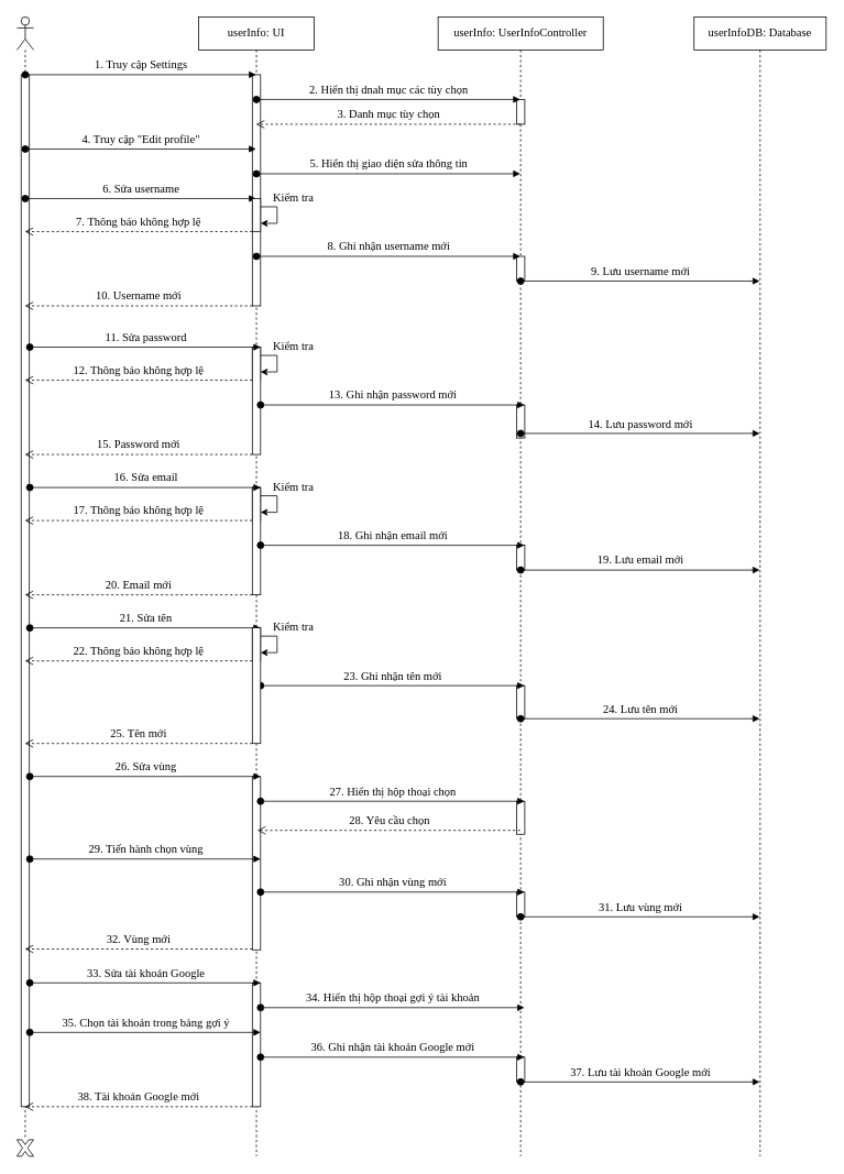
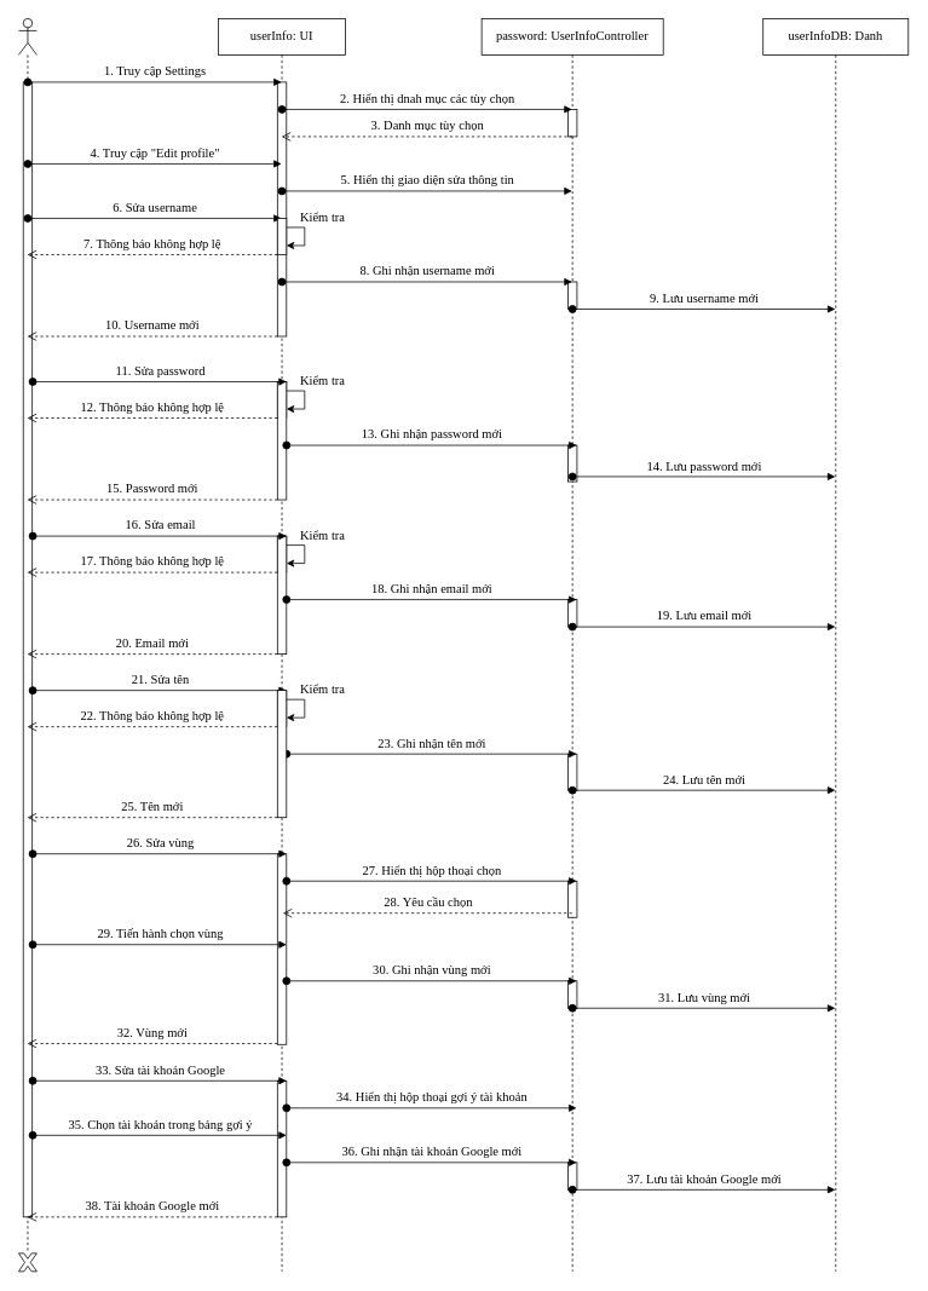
  <mxCell id="0" />
  <mxCell id="1" parent="0" />
  <mxCell id="2" value="" style="shape=umlLifeline;participant=umlActor;perimeter=lifelinePerimeter;whiteSpace=wrap;html=1;container=1;collapsible=0;recursiveResize=0;verticalAlign=top;spacingTop=36;outlineConnect=0;fontFamily=Verdana;fontSize=14;" vertex="1" parent="1"><mxGeometry x="20" y="20" width="20" height="1360" as="geometry" /></mxCell>
  <mxCell id="3" value="" style="html=1;points=[];perimeter=orthogonalPerimeter;fontFamily=Verdana;fontSize=14;" vertex="1" parent="2"><mxGeometry x="5" y="70" width="10" height="1250" as="geometry" /></mxCell>
  <mxCell id="4" value="userInfo: UI" style="shape=umlLifeline;perimeter=lifelinePerimeter;whiteSpace=wrap;html=1;container=1;collapsible=0;recursiveResize=0;outlineConnect=0;fontFamily=Verdana;fontSize=14;" vertex="1" parent="1"><mxGeometry x="240" y="20" width="140" height="1380" as="geometry" /></mxCell>
  <mxCell id="5" value="" style="html=1;points=[];perimeter=orthogonalPerimeter;fontFamily=Verdana;fontSize=14;" vertex="1" parent="4"><mxGeometry x="65" y="70" width="10" height="280" as="geometry" /></mxCell>
  <mxCell id="6" value="" style="html=1;points=[];perimeter=orthogonalPerimeter;fontFamily=Verdana;fontSize=14;" vertex="1" parent="4"><mxGeometry x="65" y="400" width="10" height="40" as="geometry" /></mxCell>
  <mxCell id="7" style="edgeStyle=orthogonalEdgeStyle;rounded=0;orthogonalLoop=1;jettySize=auto;html=1;fontFamily=Verdana;fontSize=14;" edge="1" parent="4" source="6" target="6"><mxGeometry relative="1" as="geometry" /></mxCell>
  <mxCell id="8" value="" style="html=1;points=[];perimeter=orthogonalPerimeter;fontFamily=Verdana;fontSize=14;" vertex="1" parent="4"><mxGeometry x="65" y="400" width="10" height="130" as="geometry" /></mxCell>
  <mxCell id="9" value="" style="html=1;points=[];perimeter=orthogonalPerimeter;fontFamily=Verdana;fontSize=14;" vertex="1" parent="4"><mxGeometry x="65" y="570" width="10" height="40" as="geometry" /></mxCell>
  <mxCell id="10" style="edgeStyle=orthogonalEdgeStyle;rounded=0;orthogonalLoop=1;jettySize=auto;html=1;fontFamily=Verdana;fontSize=14;" edge="1" parent="4" source="9" target="9"><mxGeometry relative="1" as="geometry" /></mxCell>
  <mxCell id="11" value="" style="html=1;points=[];perimeter=orthogonalPerimeter;fontFamily=Verdana;fontSize=14;" vertex="1" parent="4"><mxGeometry x="65" y="570" width="10" height="130" as="geometry" /></mxCell>
  <mxCell id="12" value="" style="html=1;points=[];perimeter=orthogonalPerimeter;fontFamily=Verdana;fontSize=14;" vertex="1" parent="4"><mxGeometry x="65" y="740" width="10" height="40" as="geometry" /></mxCell>
  <mxCell id="13" style="edgeStyle=orthogonalEdgeStyle;rounded=0;orthogonalLoop=1;jettySize=auto;html=1;fontFamily=Verdana;fontSize=14;" edge="1" parent="4" source="12" target="12"><mxGeometry relative="1" as="geometry" /></mxCell>
  <mxCell id="14" value="" style="html=1;points=[];perimeter=orthogonalPerimeter;fontFamily=Verdana;fontSize=14;" vertex="1" parent="4"><mxGeometry x="65" y="920" width="10" height="210" as="geometry" /></mxCell>
  <mxCell id="15" value="" style="html=1;points=[];perimeter=orthogonalPerimeter;fontFamily=Verdana;fontSize=14;" vertex="1" parent="4"><mxGeometry x="65" y="1170" width="10" height="150" as="geometry" /></mxCell>
- <mxCell id="16" value="userInfo: UserInfoController" style="shape=umlLifeline;perimeter=lifelinePerimeter;whiteSpace=wrap;html=1;container=1;collapsible=0;recursiveResize=0;outlineConnect=0;fontFamily=Verdana;fontSize=14;" vertex="1" parent="1"><mxGeometry x="530" y="20" width="200" height="1380" as="geometry" /></mxCell>
+ <mxCell id="16" value="password: UserInfoController" style="shape=umlLifeline;perimeter=lifelinePerimeter;whiteSpace=wrap;html=1;container=1;collapsible=0;recursiveResize=0;outlineConnect=0;fontFamily=Verdana;fontSize=14;" vertex="1" parent="1"><mxGeometry x="530" y="20" width="200" height="1380" as="geometry" /></mxCell>
  <mxCell id="17" value="" style="html=1;points=[];perimeter=orthogonalPerimeter;fontFamily=Verdana;fontSize=14;" vertex="1" parent="16"><mxGeometry x="95" y="100" width="10" height="30" as="geometry" /></mxCell>
  <mxCell id="18" value="" style="html=1;points=[];perimeter=orthogonalPerimeter;fontFamily=Verdana;fontSize=14;" vertex="1" parent="16"><mxGeometry x="95" y="290" width="10" height="30" as="geometry" /></mxCell>
  <mxCell id="19" value="" style="html=1;points=[];perimeter=orthogonalPerimeter;fontFamily=Verdana;fontSize=14;" vertex="1" parent="16"><mxGeometry x="95" y="470" width="10" height="40" as="geometry" /></mxCell>
  <mxCell id="20" value="" style="html=1;points=[];perimeter=orthogonalPerimeter;fontFamily=Verdana;fontSize=14;" vertex="1" parent="16"><mxGeometry x="95" y="640" width="10" height="30" as="geometry" /></mxCell>
  <mxCell id="21" value="" style="html=1;points=[];perimeter=orthogonalPerimeter;fontFamily=Verdana;fontSize=14;" vertex="1" parent="16"><mxGeometry x="95" y="810" width="10" height="40" as="geometry" /></mxCell>
  <mxCell id="22" value="" style="html=1;points=[];perimeter=orthogonalPerimeter;fontFamily=Verdana;fontSize=14;" vertex="1" parent="16"><mxGeometry x="95" y="950" width="10" height="40" as="geometry" /></mxCell>
  <mxCell id="23" value="" style="html=1;points=[];perimeter=orthogonalPerimeter;fontFamily=Verdana;fontSize=14;" vertex="1" parent="16"><mxGeometry x="95" y="1060" width="10" height="30" as="geometry" /></mxCell>
  <mxCell id="24" value="" style="html=1;points=[];perimeter=orthogonalPerimeter;fontFamily=Verdana;fontSize=14;" vertex="1" parent="16"><mxGeometry x="95" y="1260" width="10" height="30" as="geometry" /></mxCell>
- <mxCell id="25" value="userInfoDB: Database" style="shape=umlLifeline;perimeter=lifelinePerimeter;whiteSpace=wrap;html=1;container=1;collapsible=0;recursiveResize=0;outlineConnect=0;fontFamily=Verdana;fontSize=14;" vertex="1" parent="1"><mxGeometry x="840" y="20" width="160" height="1380" as="geometry" /></mxCell>
+ <mxCell id="25" value="userInfoDB: Danh" style="shape=umlLifeline;perimeter=lifelinePerimeter;whiteSpace=wrap;html=1;container=1;collapsible=0;recursiveResize=0;outlineConnect=0;fontFamily=Verdana;fontSize=14;" vertex="1" parent="1"><mxGeometry x="840" y="20" width="160" height="1380" as="geometry" /></mxCell>
  <mxCell id="26" value="1. Truy cập Settings" style="html=1;verticalAlign=bottom;startArrow=oval;startFill=1;endArrow=block;startSize=8;fontFamily=Verdana;fontSize=14;" edge="1" parent="1" target="4"><mxGeometry width="60" relative="1" as="geometry"><mxPoint x="30" y="90" as="sourcePoint" /><mxPoint x="90" y="90" as="targetPoint" /></mxGeometry></mxCell>
  <mxCell id="27" value="2. Hiển thị dnah mục các tùy chọn" style="html=1;verticalAlign=bottom;startArrow=oval;startFill=1;endArrow=block;startSize=8;fontFamily=Verdana;fontSize=14;" edge="1" parent="1" target="16"><mxGeometry width="60" relative="1" as="geometry"><mxPoint x="310" y="120" as="sourcePoint" /><mxPoint x="370" y="120" as="targetPoint" /></mxGeometry></mxCell>
  <mxCell id="28" value="3. Danh mục tùy chọn" style="html=1;verticalAlign=bottom;endArrow=open;dashed=1;endSize=8;fontFamily=Verdana;fontSize=14;" edge="1" parent="1" target="4"><mxGeometry relative="1" as="geometry"><mxPoint x="630" y="150" as="sourcePoint" /><mxPoint x="550" y="150" as="targetPoint" /></mxGeometry></mxCell>
  <mxCell id="29" value="4. Truy cập &quot;Edit profile&quot;" style="html=1;verticalAlign=bottom;startArrow=oval;startFill=1;endArrow=block;startSize=8;fontFamily=Verdana;fontSize=14;" edge="1" parent="1"><mxGeometry width="60" relative="1" as="geometry"><mxPoint x="30" y="180" as="sourcePoint" /><mxPoint x="309.5" y="180" as="targetPoint" /></mxGeometry></mxCell>
  <mxCell id="30" value="5. Hiển thị giao diện sửa thông tin" style="html=1;verticalAlign=bottom;startArrow=oval;startFill=1;endArrow=block;startSize=8;fontFamily=Verdana;fontSize=14;" edge="1" parent="1"><mxGeometry width="60" relative="1" as="geometry"><mxPoint x="310" y="210" as="sourcePoint" /><mxPoint x="629.5" y="210" as="targetPoint" /></mxGeometry></mxCell>
  <mxCell id="31" value="6. Sửa username" style="html=1;verticalAlign=bottom;startArrow=oval;startFill=1;endArrow=block;startSize=8;fontFamily=Verdana;fontSize=14;" edge="1" parent="1"><mxGeometry x="0.002" width="60" relative="1" as="geometry"><mxPoint x="30" y="240" as="sourcePoint" /><mxPoint x="309.5" y="240" as="targetPoint" /><mxPoint as="offset" /></mxGeometry></mxCell>
  <mxCell id="32" value="" style="html=1;points=[];perimeter=orthogonalPerimeter;fontFamily=Verdana;fontSize=14;" vertex="1" parent="1"><mxGeometry x="305" y="240" width="10" height="40" as="geometry" /></mxCell>
  <mxCell id="33" style="edgeStyle=orthogonalEdgeStyle;rounded=0;orthogonalLoop=1;jettySize=auto;html=1;fontFamily=Verdana;fontSize=14;" edge="1" parent="1" source="32" target="32"><mxGeometry relative="1" as="geometry" /></mxCell>
  <mxCell id="34" value="Kiểm tra" style="text;html=1;strokeColor=none;fillColor=none;align=center;verticalAlign=middle;whiteSpace=wrap;rounded=0;fontFamily=Verdana;fontSize=14;" vertex="1" parent="1"><mxGeometry x="320" y="230" width="70" height="20" as="geometry" /></mxCell>
  <mxCell id="35" value="7. Thông báo không hợp lệ" style="html=1;verticalAlign=bottom;endArrow=open;dashed=1;endSize=8;fontFamily=Verdana;fontSize=14;" edge="1" parent="1" target="2"><mxGeometry relative="1" as="geometry"><mxPoint x="305" y="280" as="sourcePoint" /><mxPoint x="225" y="280" as="targetPoint" /></mxGeometry></mxCell>
  <mxCell id="36" value="8. Ghi nhận username mới" style="html=1;verticalAlign=bottom;startArrow=oval;startFill=1;endArrow=block;startSize=8;fontFamily=Verdana;fontSize=14;" edge="1" parent="1"><mxGeometry x="0.002" width="60" relative="1" as="geometry"><mxPoint x="310" y="310" as="sourcePoint" /><mxPoint x="629.5" y="310" as="targetPoint" /><mxPoint as="offset" /></mxGeometry></mxCell>
  <mxCell id="37" value="9. Lưu username mới" style="html=1;verticalAlign=bottom;startArrow=oval;startFill=1;endArrow=block;startSize=8;fontFamily=Verdana;fontSize=14;" edge="1" parent="1" target="25"><mxGeometry width="60" relative="1" as="geometry"><mxPoint x="630" y="340" as="sourcePoint" /><mxPoint x="690" y="340" as="targetPoint" /></mxGeometry></mxCell>
  <mxCell id="38" value="10. Username mới" style="html=1;verticalAlign=bottom;endArrow=open;dashed=1;endSize=8;fontFamily=Verdana;fontSize=14;" edge="1" parent="1"><mxGeometry relative="1" as="geometry"><mxPoint x="305" y="370" as="sourcePoint" /><mxPoint x="29.5" y="370" as="targetPoint" /></mxGeometry></mxCell>
  <mxCell id="39" value="11. Sửa password" style="html=1;verticalAlign=bottom;startArrow=oval;startFill=1;endArrow=block;startSize=8;fontFamily=Verdana;fontSize=14;" edge="1" parent="1"><mxGeometry x="0.002" width="60" relative="1" as="geometry"><mxPoint x="35.5" y="420" as="sourcePoint" /><mxPoint x="315" y="420" as="targetPoint" /><mxPoint as="offset" /></mxGeometry></mxCell>
  <mxCell id="40" value="12. Thông báo không hợp lệ" style="html=1;verticalAlign=bottom;endArrow=open;dashed=1;endSize=8;fontFamily=Verdana;fontSize=14;" edge="1" parent="1"><mxGeometry relative="1" as="geometry"><mxPoint x="305" y="460" as="sourcePoint" /><mxPoint x="29.5" y="460" as="targetPoint" /></mxGeometry></mxCell>
  <mxCell id="41" value="Kiểm tra" style="text;html=1;strokeColor=none;fillColor=none;align=center;verticalAlign=middle;whiteSpace=wrap;rounded=0;fontFamily=Verdana;fontSize=14;" vertex="1" parent="1"><mxGeometry x="320" y="410" width="70" height="20" as="geometry" /></mxCell>
  <mxCell id="42" value="13. Ghi nhận password mới" style="html=1;verticalAlign=bottom;startArrow=oval;startFill=1;endArrow=block;startSize=8;fontFamily=Verdana;fontSize=14;" edge="1" parent="1"><mxGeometry x="0.002" width="60" relative="1" as="geometry"><mxPoint x="315" y="490" as="sourcePoint" /><mxPoint x="634.5" y="490" as="targetPoint" /><mxPoint as="offset" /></mxGeometry></mxCell>
  <mxCell id="43" value="14. Lưu password mới" style="html=1;verticalAlign=bottom;startArrow=oval;startFill=1;endArrow=block;startSize=8;fontFamily=Verdana;fontSize=14;" edge="1" parent="1"><mxGeometry width="60" relative="1" as="geometry"><mxPoint x="630" y="524.5" as="sourcePoint" /><mxPoint x="919.5" y="524.5" as="targetPoint" /></mxGeometry></mxCell>
  <mxCell id="44" value="15. Password mới" style="html=1;verticalAlign=bottom;endArrow=open;dashed=1;endSize=8;fontFamily=Verdana;fontSize=14;" edge="1" parent="1"><mxGeometry relative="1" as="geometry"><mxPoint x="305" y="550" as="sourcePoint" /><mxPoint x="29.5" y="550" as="targetPoint" /></mxGeometry></mxCell>
  <mxCell id="45" value="16. Sửa email" style="html=1;verticalAlign=bottom;startArrow=oval;startFill=1;endArrow=block;startSize=8;fontFamily=Verdana;fontSize=14;" edge="1" parent="1"><mxGeometry x="0.002" width="60" relative="1" as="geometry"><mxPoint x="35.5" y="590" as="sourcePoint" /><mxPoint x="315" y="590" as="targetPoint" /><mxPoint as="offset" /></mxGeometry></mxCell>
  <mxCell id="46" value="17. Thông báo không hợp lệ" style="html=1;verticalAlign=bottom;endArrow=open;dashed=1;endSize=8;fontFamily=Verdana;fontSize=14;" edge="1" parent="1"><mxGeometry relative="1" as="geometry"><mxPoint x="305" y="630" as="sourcePoint" /><mxPoint x="29.5" y="630" as="targetPoint" /></mxGeometry></mxCell>
  <mxCell id="47" value="Kiểm tra" style="text;html=1;strokeColor=none;fillColor=none;align=center;verticalAlign=middle;whiteSpace=wrap;rounded=0;fontFamily=Verdana;fontSize=14;" vertex="1" parent="1"><mxGeometry x="320" y="580" width="70" height="20" as="geometry" /></mxCell>
  <mxCell id="48" value="18. Ghi nhận email mới" style="html=1;verticalAlign=bottom;startArrow=oval;startFill=1;endArrow=block;startSize=8;fontFamily=Verdana;fontSize=14;" edge="1" parent="1"><mxGeometry x="0.002" width="60" relative="1" as="geometry"><mxPoint x="315" y="660" as="sourcePoint" /><mxPoint x="634.5" y="660" as="targetPoint" /><mxPoint as="offset" /></mxGeometry></mxCell>
  <mxCell id="49" value="19. Lưu email mới" style="html=1;verticalAlign=bottom;startArrow=oval;startFill=1;endArrow=block;startSize=8;fontFamily=Verdana;fontSize=14;" edge="1" parent="1"><mxGeometry width="60" relative="1" as="geometry"><mxPoint x="630" y="690" as="sourcePoint" /><mxPoint x="919.5" y="690" as="targetPoint" /></mxGeometry></mxCell>
  <mxCell id="50" value="20. Email mới" style="html=1;verticalAlign=bottom;endArrow=open;dashed=1;endSize=8;fontFamily=Verdana;fontSize=14;" edge="1" parent="1"><mxGeometry relative="1" as="geometry"><mxPoint x="305" y="720" as="sourcePoint" /><mxPoint x="29.5" y="720" as="targetPoint" /></mxGeometry></mxCell>
  <mxCell id="51" value="21. Sửa tên" style="html=1;verticalAlign=bottom;startArrow=oval;startFill=1;endArrow=block;startSize=8;fontFamily=Verdana;fontSize=14;" edge="1" parent="1"><mxGeometry x="0.002" width="60" relative="1" as="geometry"><mxPoint x="35.5" y="760" as="sourcePoint" /><mxPoint x="315" y="760" as="targetPoint" /><mxPoint as="offset" /></mxGeometry></mxCell>
  <mxCell id="52" value="22. Thông báo không hợp lệ" style="html=1;verticalAlign=bottom;endArrow=open;dashed=1;endSize=8;fontFamily=Verdana;fontSize=14;" edge="1" parent="1"><mxGeometry relative="1" as="geometry"><mxPoint x="305" y="800" as="sourcePoint" /><mxPoint x="29.5" y="800" as="targetPoint" /></mxGeometry></mxCell>
  <mxCell id="53" value="23. Ghi nhận tên mới" style="html=1;verticalAlign=bottom;startArrow=oval;startFill=1;endArrow=block;startSize=8;fontFamily=Verdana;fontSize=14;" edge="1" parent="1"><mxGeometry x="0.002" width="60" relative="1" as="geometry"><mxPoint x="315" y="830" as="sourcePoint" /><mxPoint x="634.5" y="830" as="targetPoint" /><mxPoint as="offset" /></mxGeometry></mxCell>
  <mxCell id="54" value="24. Lưu tên mới" style="html=1;verticalAlign=bottom;startArrow=oval;startFill=1;endArrow=block;startSize=8;fontFamily=Verdana;fontSize=14;" edge="1" parent="1"><mxGeometry width="60" relative="1" as="geometry"><mxPoint x="630" y="870" as="sourcePoint" /><mxPoint x="919.5" y="870" as="targetPoint" /></mxGeometry></mxCell>
  <mxCell id="55" value="25. Tên mới" style="html=1;verticalAlign=bottom;endArrow=open;dashed=1;endSize=8;fontFamily=Verdana;fontSize=14;" edge="1" parent="1"><mxGeometry relative="1" as="geometry"><mxPoint x="305" y="900" as="sourcePoint" /><mxPoint x="29.5" y="900" as="targetPoint" /></mxGeometry></mxCell>
  <mxCell id="56" value="Kiểm tra" style="text;html=1;strokeColor=none;fillColor=none;align=center;verticalAlign=middle;whiteSpace=wrap;rounded=0;fontFamily=Verdana;fontSize=14;" vertex="1" parent="1"><mxGeometry x="320" y="750" width="70" height="20" as="geometry" /></mxCell>
  <mxCell id="57" value="" style="html=1;points=[];perimeter=orthogonalPerimeter;fontFamily=Verdana;fontSize=14;" vertex="1" parent="1"><mxGeometry x="305" y="760" width="10" height="140" as="geometry" /></mxCell>
  <mxCell id="58" value="26. Sửa vùng" style="html=1;verticalAlign=bottom;startArrow=oval;startFill=1;endArrow=block;startSize=8;fontFamily=Verdana;fontSize=14;" edge="1" parent="1"><mxGeometry x="0.002" width="60" relative="1" as="geometry"><mxPoint x="35.5" y="940" as="sourcePoint" /><mxPoint x="315" y="940" as="targetPoint" /><mxPoint as="offset" /></mxGeometry></mxCell>
  <mxCell id="59" value="27. Hiển thị hộp thoại chọn" style="html=1;verticalAlign=bottom;startArrow=oval;startFill=1;endArrow=block;startSize=8;fontFamily=Verdana;fontSize=14;" edge="1" parent="1"><mxGeometry x="0.002" width="60" relative="1" as="geometry"><mxPoint x="315" y="970" as="sourcePoint" /><mxPoint x="634.5" y="970" as="targetPoint" /><mxPoint as="offset" /></mxGeometry></mxCell>
  <mxCell id="60" value="28. Yêu cầu chọn" style="html=1;verticalAlign=bottom;endArrow=open;dashed=1;endSize=8;fontFamily=Verdana;fontSize=14;entryX=0.507;entryY=0.714;entryDx=0;entryDy=0;entryPerimeter=0;" edge="1" parent="1" source="16" target="4"><mxGeometry relative="1" as="geometry"><mxPoint x="590.5" y="1010" as="sourcePoint" /><mxPoint x="315" y="1010" as="targetPoint" /></mxGeometry></mxCell>
  <mxCell id="61" value="29. Tiến hành chọn vùng" style="html=1;verticalAlign=bottom;startArrow=oval;startFill=1;endArrow=block;startSize=8;fontFamily=Verdana;fontSize=14;" edge="1" parent="1"><mxGeometry x="0.002" width="60" relative="1" as="geometry"><mxPoint x="35.5" y="1040" as="sourcePoint" /><mxPoint x="315" y="1040" as="targetPoint" /><mxPoint as="offset" /></mxGeometry></mxCell>
  <mxCell id="62" value="30. Ghi nhận vùng mới" style="html=1;verticalAlign=bottom;startArrow=oval;startFill=1;endArrow=block;startSize=8;fontFamily=Verdana;fontSize=14;" edge="1" parent="1"><mxGeometry x="0.002" width="60" relative="1" as="geometry"><mxPoint x="315" y="1080" as="sourcePoint" /><mxPoint x="634.5" y="1080" as="targetPoint" /><mxPoint as="offset" /></mxGeometry></mxCell>
  <mxCell id="63" value="31. Lưu vùng mới" style="html=1;verticalAlign=bottom;startArrow=oval;startFill=1;endArrow=block;startSize=8;fontFamily=Verdana;fontSize=14;" edge="1" parent="1"><mxGeometry width="60" relative="1" as="geometry"><mxPoint x="630" y="1110" as="sourcePoint" /><mxPoint x="919.5" y="1110" as="targetPoint" /></mxGeometry></mxCell>
  <mxCell id="64" value="32. Vùng mới" style="html=1;verticalAlign=bottom;endArrow=open;dashed=1;endSize=8;fontFamily=Verdana;fontSize=14;" edge="1" parent="1"><mxGeometry relative="1" as="geometry"><mxPoint x="305" y="1149" as="sourcePoint" /><mxPoint x="29.5" y="1149" as="targetPoint" /></mxGeometry></mxCell>
  <mxCell id="65" value="33. Sửa tài khoản Google" style="html=1;verticalAlign=bottom;startArrow=oval;startFill=1;endArrow=block;startSize=8;fontFamily=Verdana;fontSize=14;" edge="1" parent="1"><mxGeometry x="0.002" width="60" relative="1" as="geometry"><mxPoint x="35.5" y="1190" as="sourcePoint" /><mxPoint x="315" y="1190" as="targetPoint" /><mxPoint as="offset" /></mxGeometry></mxCell>
  <mxCell id="66" value="34. Hiển thị hộp thoại gợi ý tài khoản" style="html=1;verticalAlign=bottom;startArrow=oval;startFill=1;endArrow=block;startSize=8;fontFamily=Verdana;fontSize=14;" edge="1" parent="1"><mxGeometry x="0.002" width="60" relative="1" as="geometry"><mxPoint x="315" y="1220" as="sourcePoint" /><mxPoint x="634.5" y="1220" as="targetPoint" /><mxPoint as="offset" /></mxGeometry></mxCell>
  <mxCell id="67" value="35. Chọn tài khoản trong bảng gợi ý" style="html=1;verticalAlign=bottom;startArrow=oval;startFill=1;endArrow=block;startSize=8;fontFamily=Verdana;fontSize=14;" edge="1" parent="1"><mxGeometry x="0.002" width="60" relative="1" as="geometry"><mxPoint x="35.5" y="1250" as="sourcePoint" /><mxPoint x="315" y="1250" as="targetPoint" /><mxPoint as="offset" /></mxGeometry></mxCell>
  <mxCell id="68" value="36. Ghi nhận tài khoản Google mới" style="html=1;verticalAlign=bottom;startArrow=oval;startFill=1;endArrow=block;startSize=8;fontFamily=Verdana;fontSize=14;" edge="1" parent="1"><mxGeometry x="0.002" width="60" relative="1" as="geometry"><mxPoint x="315" y="1280" as="sourcePoint" /><mxPoint x="634.5" y="1280" as="targetPoint" /><mxPoint as="offset" /></mxGeometry></mxCell>
  <mxCell id="69" value="37. Lưu tài khoản Google mới" style="html=1;verticalAlign=bottom;startArrow=oval;startFill=1;endArrow=block;startSize=8;fontFamily=Verdana;fontSize=14;" edge="1" parent="1"><mxGeometry width="60" relative="1" as="geometry"><mxPoint x="630" y="1310" as="sourcePoint" /><mxPoint x="919.5" y="1310" as="targetPoint" /></mxGeometry></mxCell>
  <mxCell id="70" value="38. Tài khoản Google mới" style="html=1;verticalAlign=bottom;endArrow=open;dashed=1;endSize=8;fontFamily=Verdana;fontSize=14;" edge="1" parent="1"><mxGeometry relative="1" as="geometry"><mxPoint x="305" y="1340" as="sourcePoint" /><mxPoint x="29.5" y="1340" as="targetPoint" /></mxGeometry></mxCell>
  <mxCell id="71" value="" style="verticalLabelPosition=bottom;verticalAlign=top;html=1;shape=mxgraph.basic.x;fontFamily=Verdana;fontSize=14;" vertex="1" parent="1"><mxGeometry x="20" y="1380" width="20" height="20" as="geometry" /></mxCell>
